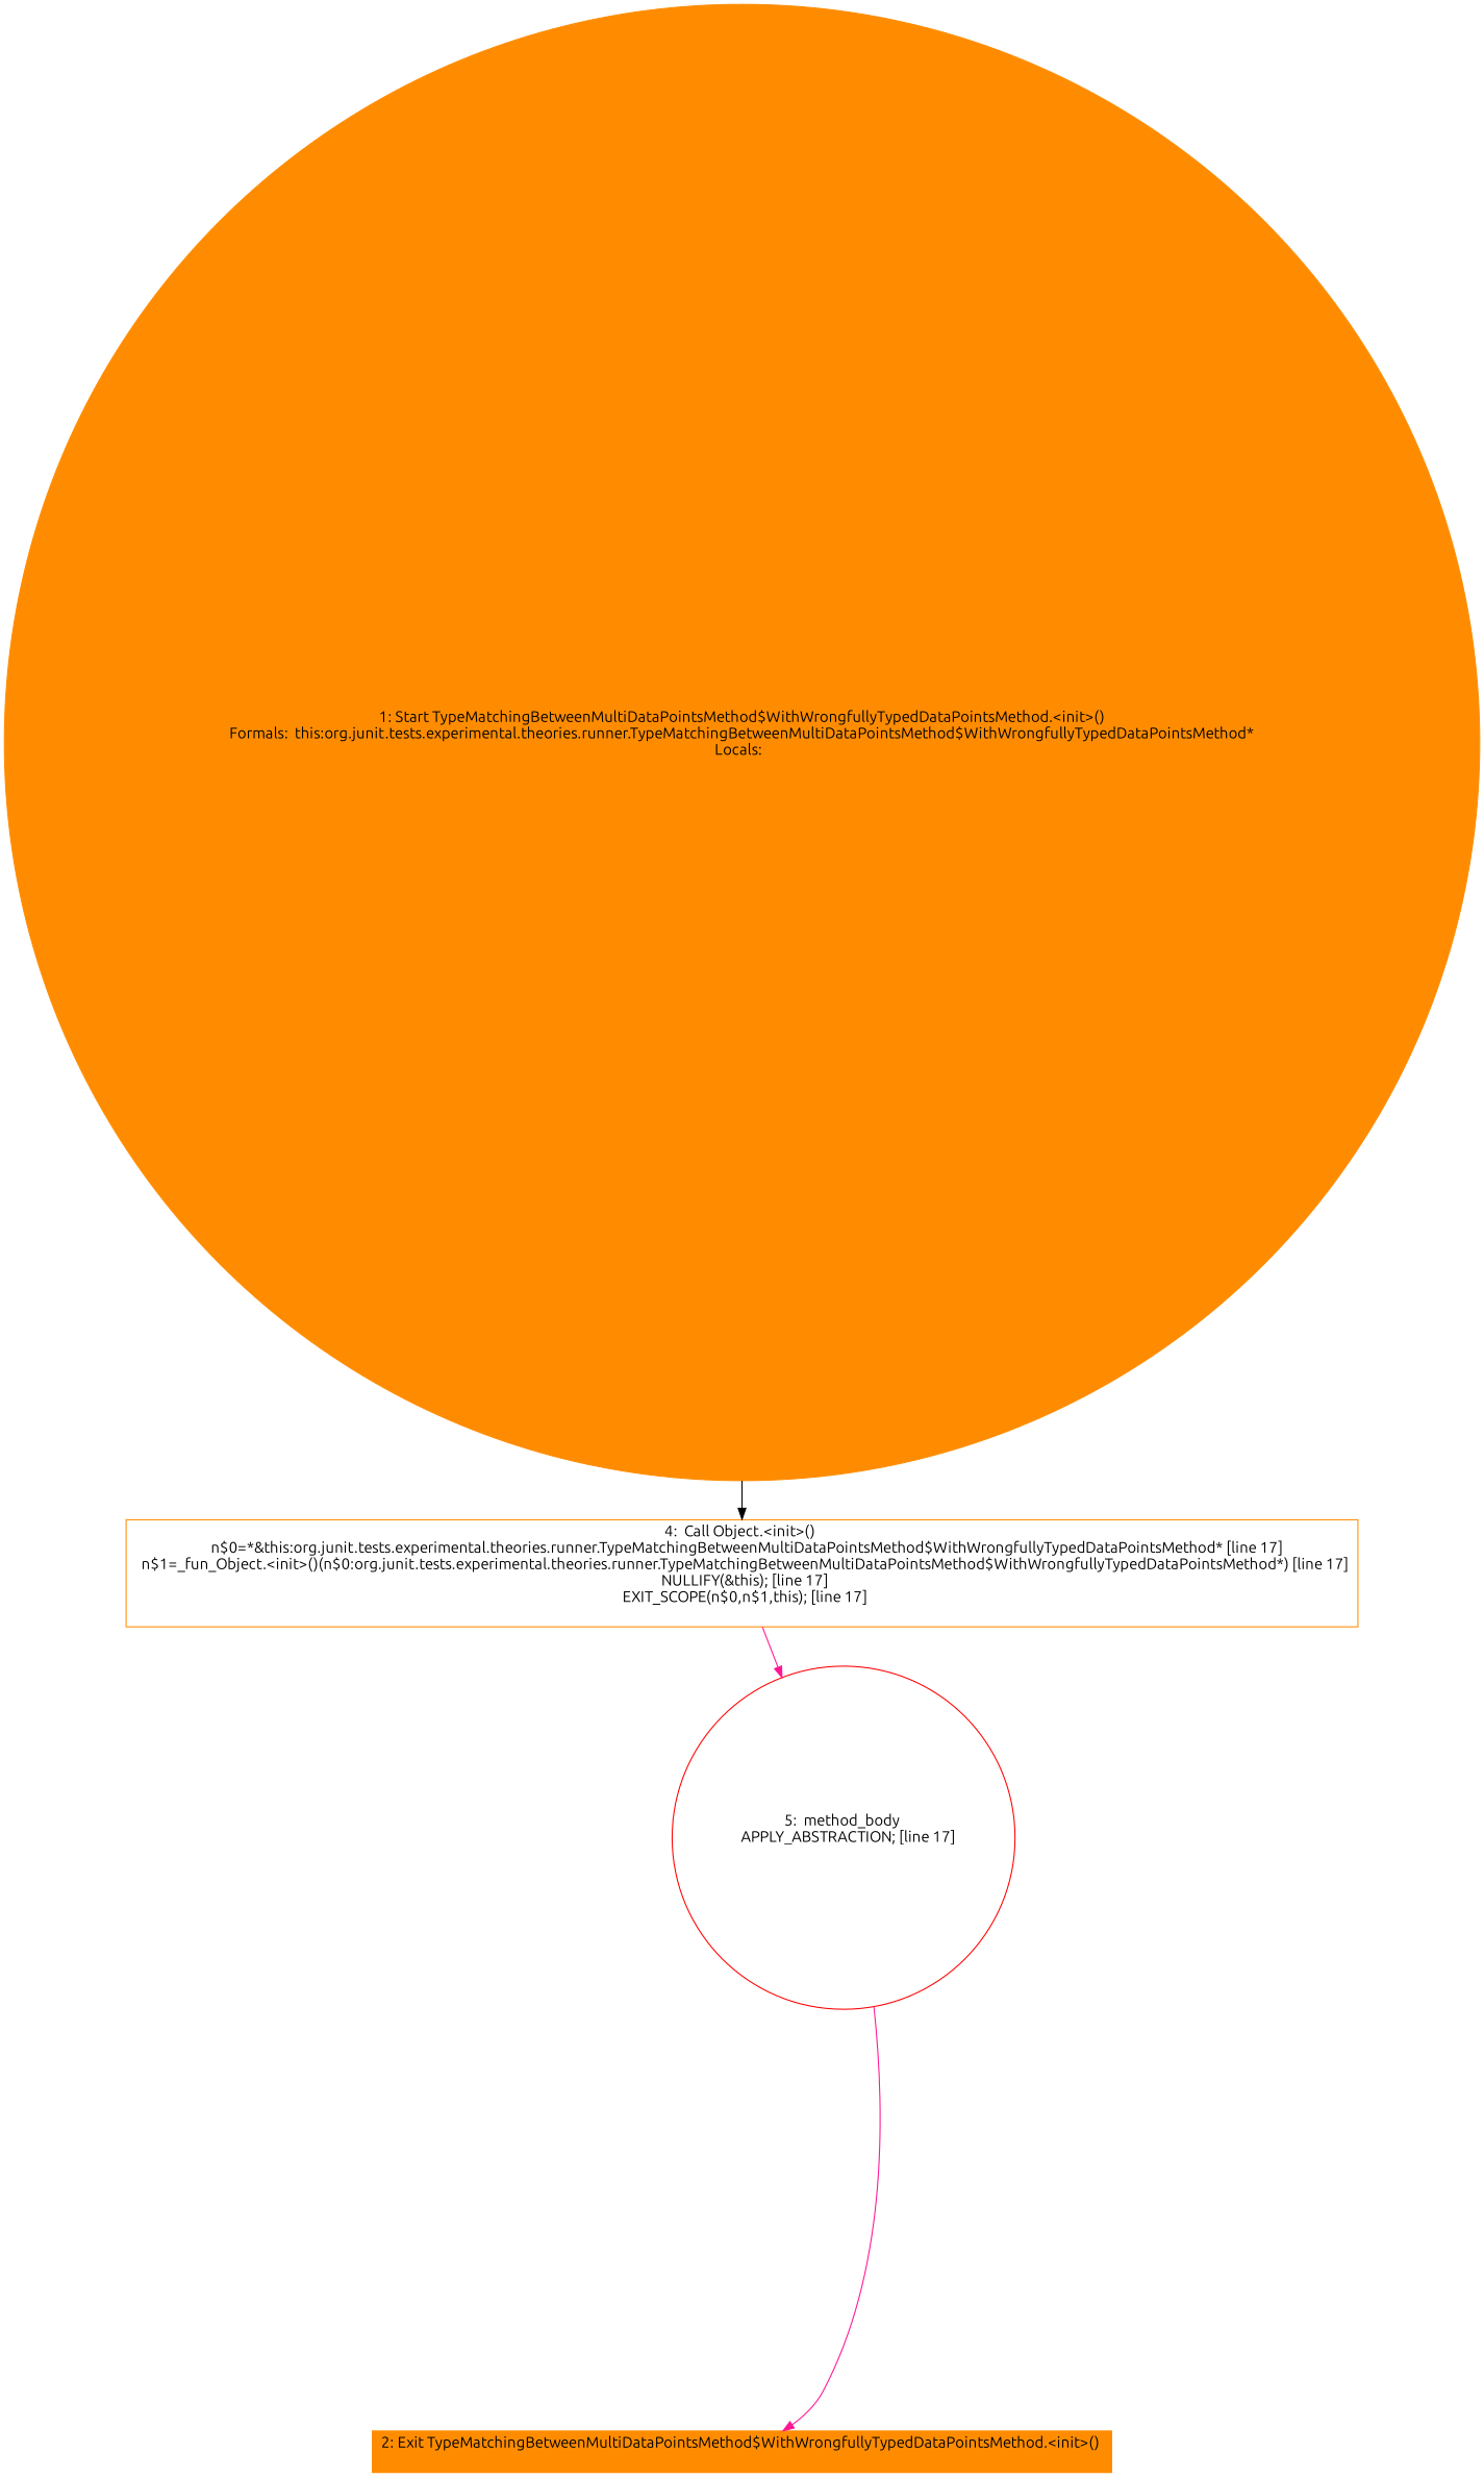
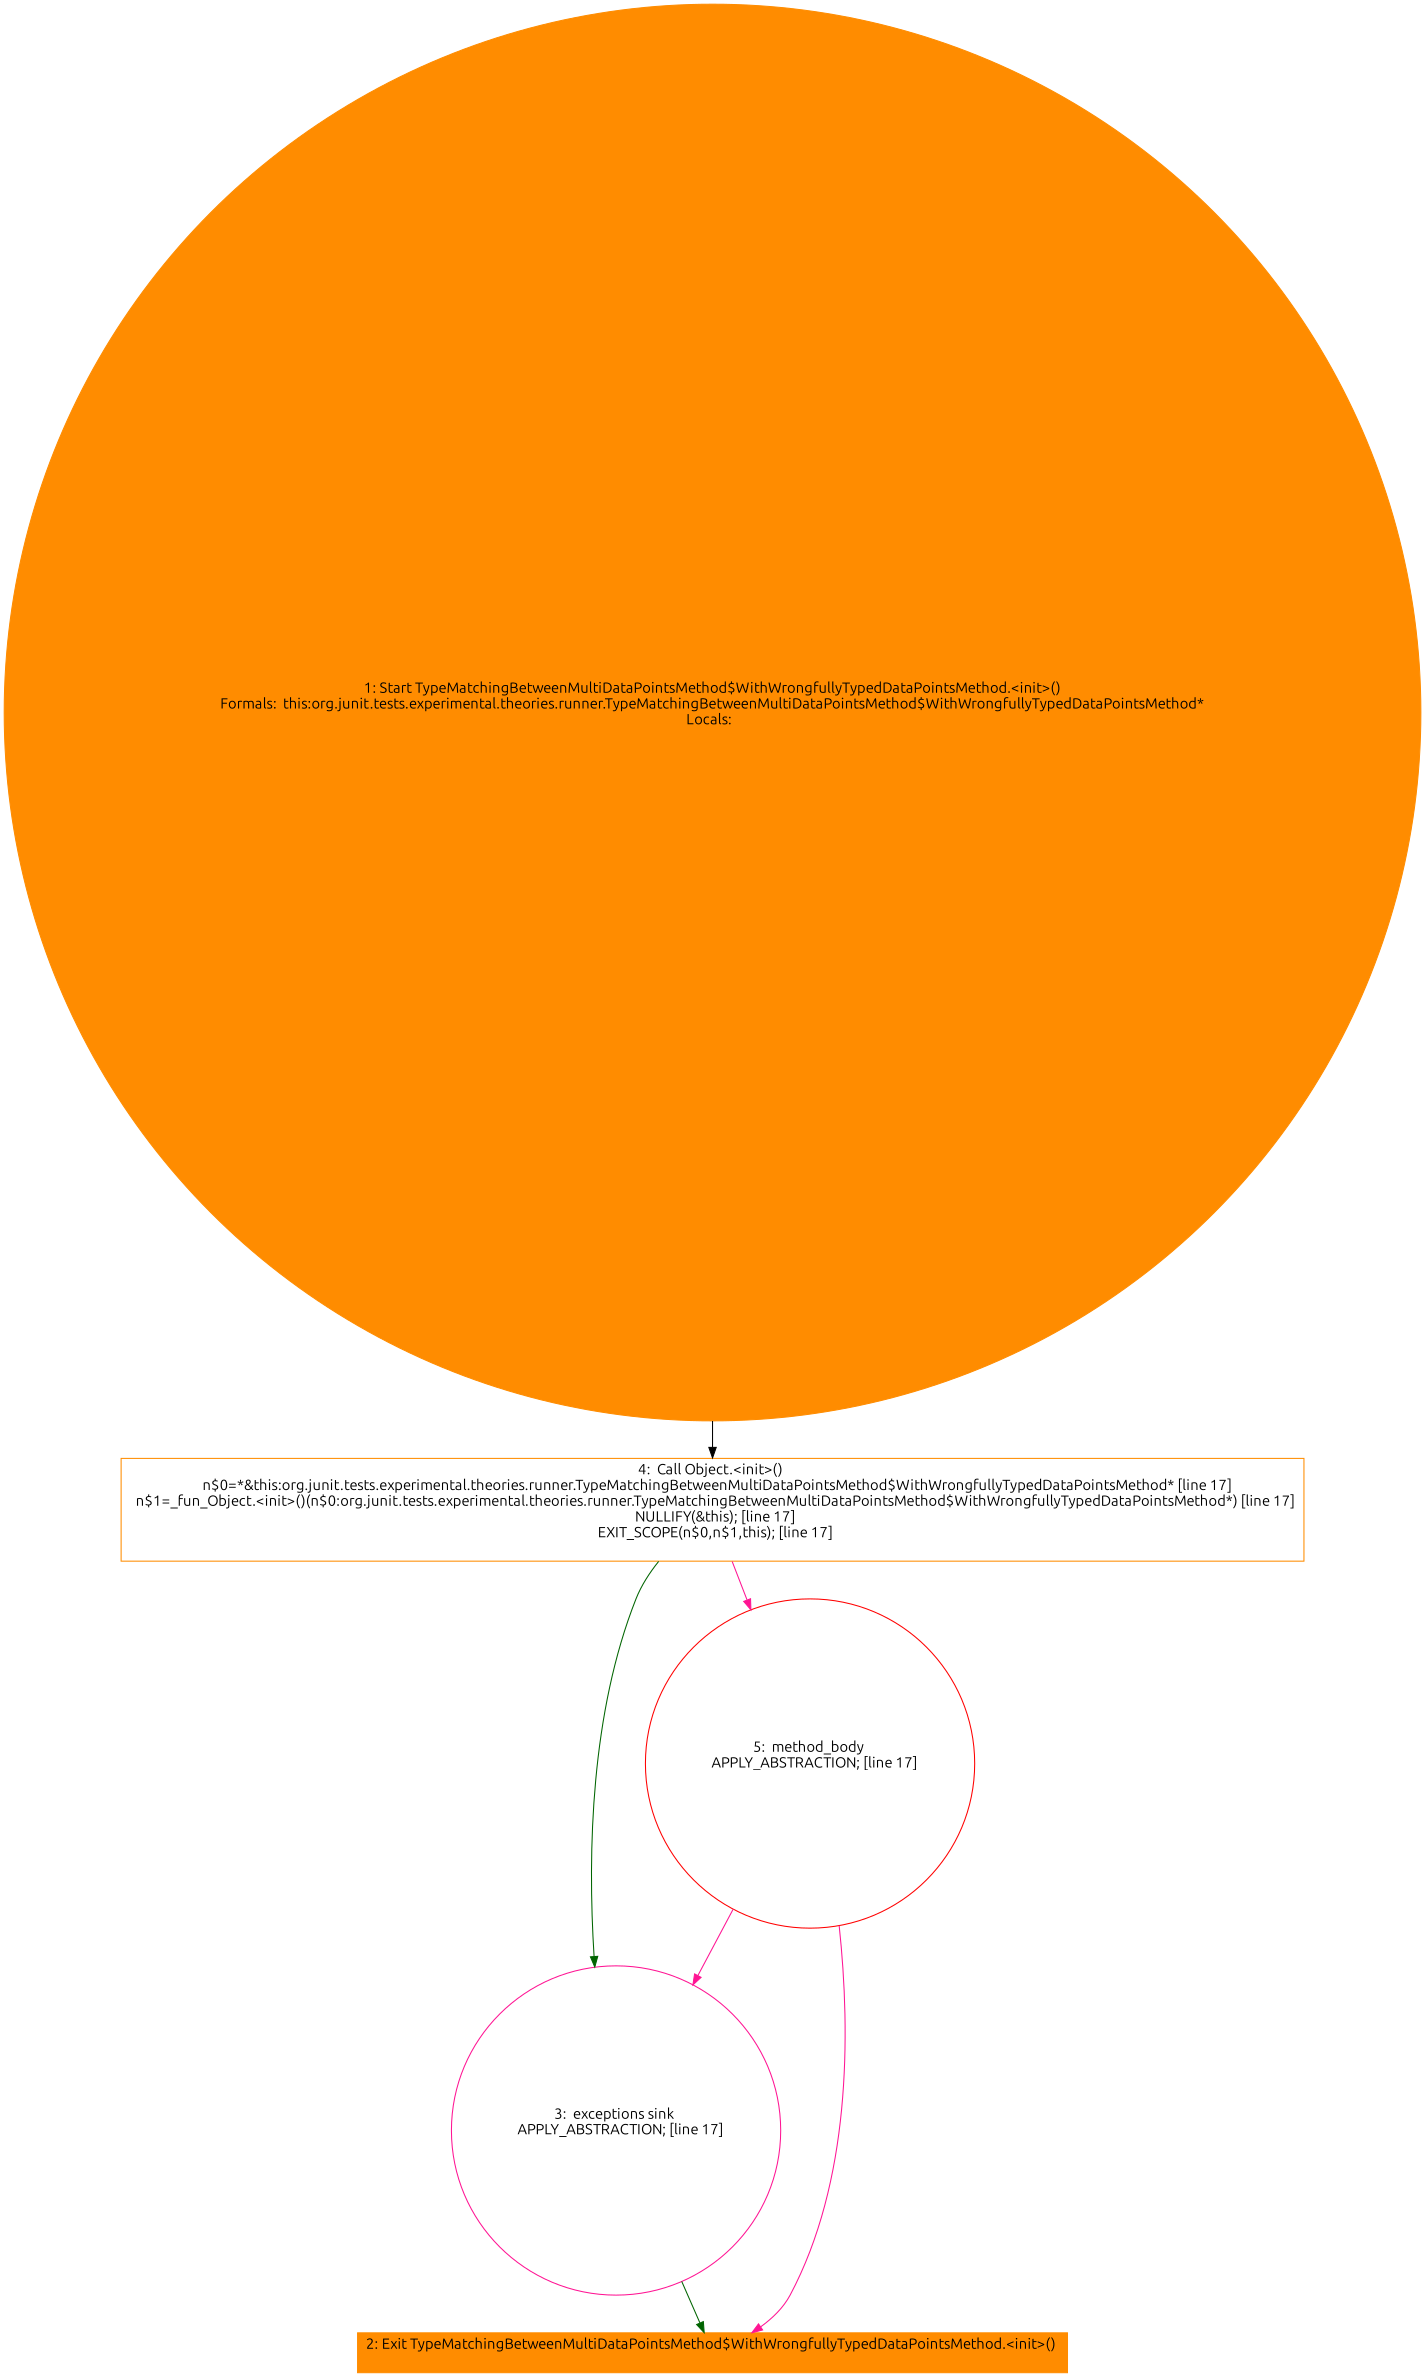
  digraph {
    fontname=Ubuntu
    node [color=darkorange shape=circle fontname=Ubuntu]
    edge [color=deeppink fontname=Ubuntu]
    n1 [label="1: Start TypeMatchingBetweenMultiDataPointsMethod$WithWrongfullyTypedDataPointsMethod.<init>()\nFormals:  this:org.junit.tests.experimental.theories.runner.TypeMatchingBetweenMultiDataPointsMethod$WithWrongfullyTypedDataPointsMethod*\nLocals:  \n  " style=filled]
    n2 [label="4:  Call Object.<init>() \n   n$0=*&this:org.junit.tests.experimental.theories.runner.TypeMatchingBetweenMultiDataPointsMethod$WithWrongfullyTypedDataPointsMethod* [line 17]\n  n$1=_fun_Object.<init>()(n$0:org.junit.tests.experimental.theories.runner.TypeMatchingBetweenMultiDataPointsMethod$WithWrongfullyTypedDataPointsMethod*) [line 17]\n  NULLIFY(&this); [line 17]\n  EXIT_SCOPE(n$0,n$1,this); [line 17]\n " shape=box]
+   n3 [label="3:  exceptions sink \n   APPLY_ABSTRACTION; [line 17]\n " color=deeppink]
    n4 [label="5:  method_body \n   APPLY_ABSTRACTION; [line 17]\n " color=red]
    n5 [label="2: Exit TypeMatchingBetweenMultiDataPointsMethod$WithWrongfullyTypedDataPointsMethod.<init>() \n  " style=filled shape=box]
    n1 -> n2 [color=black]
+   n2 -> n3 [color=darkgreen]
    n2 -> n4
+   n3 -> n5 [color=darkgreen]
+   n4 -> n3
    n4 -> n5
  }
